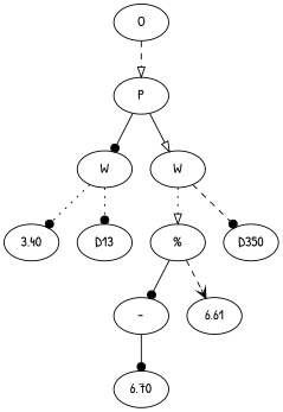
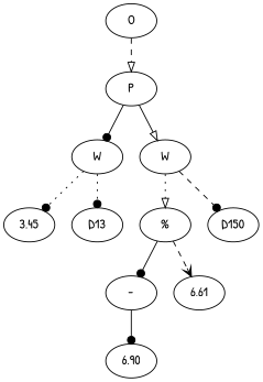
  digraph {
    fontname="Patrick Hand"
    node [fontname="Patrick Hand"]
    edge [arrowhead=dot fontname="Patrick Hand" style=solid]
    n1 [label=O]
    n2 [label=P]
    n3 [label=W]
    n4 [label=W]
-   n5 [label=3.40]
+   n5 [label=3.45]
    n6 [label=D13]
    n7 [label="%"]
-   n8 [label=D350]
+   n8 [label=D150]
    n9 [label="-"]
    n10 [label=6.61]
-   n11 [label=6.70]
+   n11 [label=6.90]
    n1 -> n2 [arrowhead=onormal style=dashed]
    n2 -> n3
    n2 -> n4 [arrowhead=onormal]
    n3 -> n5 [style=dotted]
    n3 -> n6 [style=dotted]
    n4 -> n7 [arrowhead=onormal style=dotted]
    n4 -> n8 [style=dashed]
    n7 -> n9
    n7 -> n10 [arrowhead=vee style=dashed]
    n9 -> n11
  }
